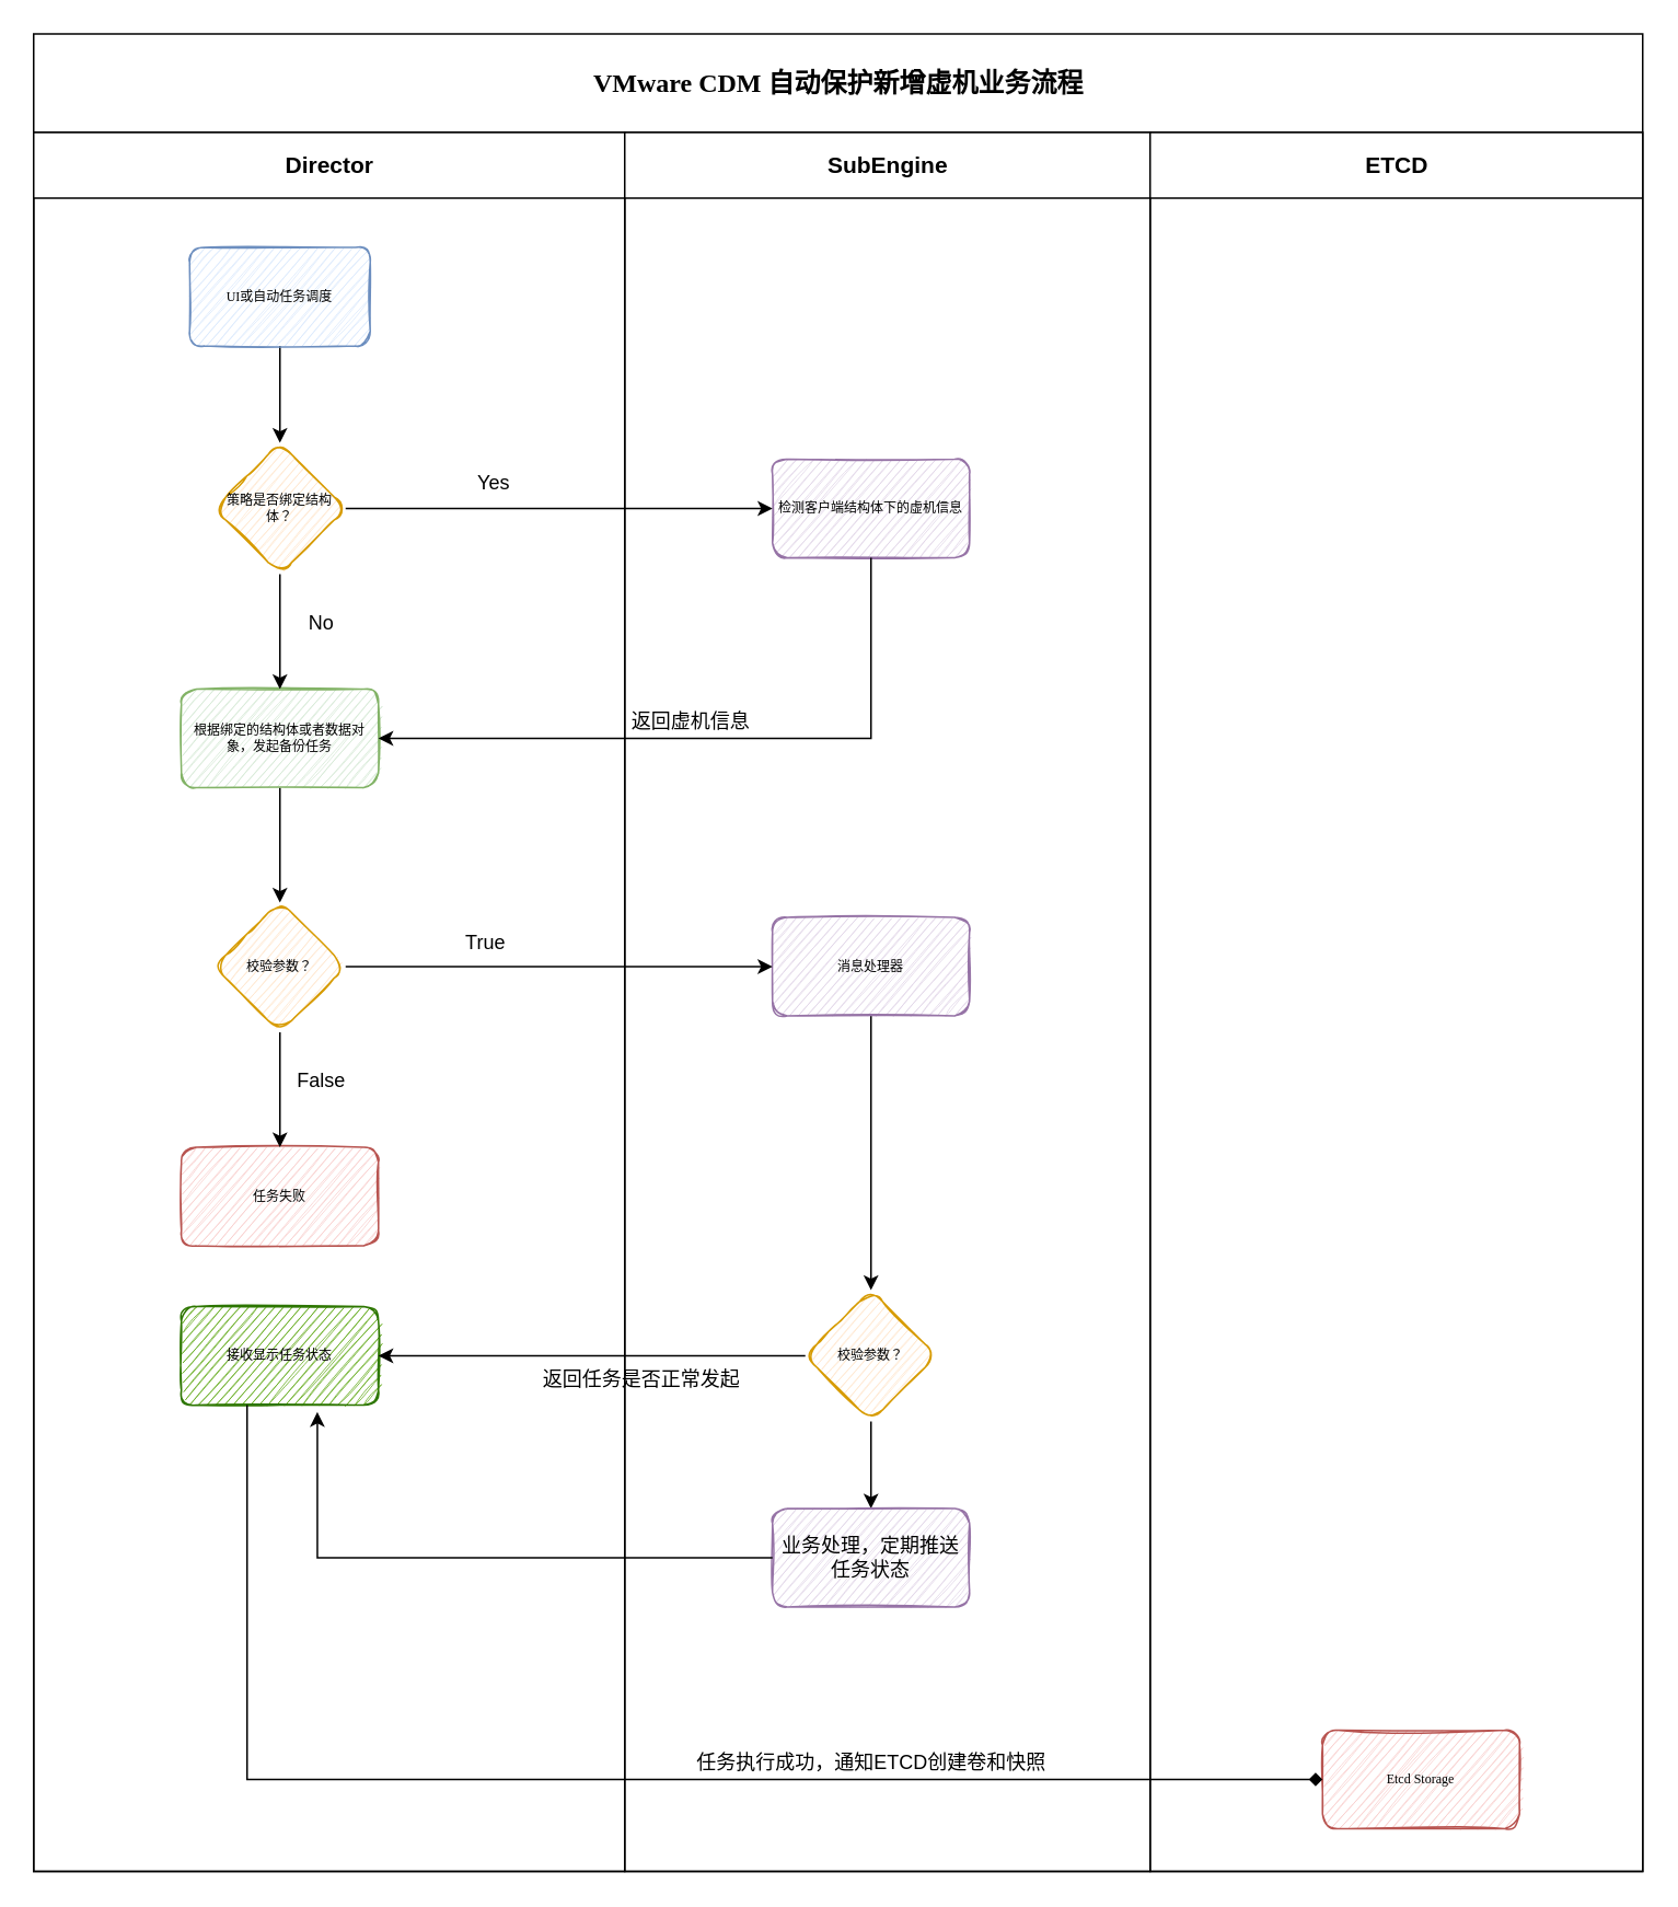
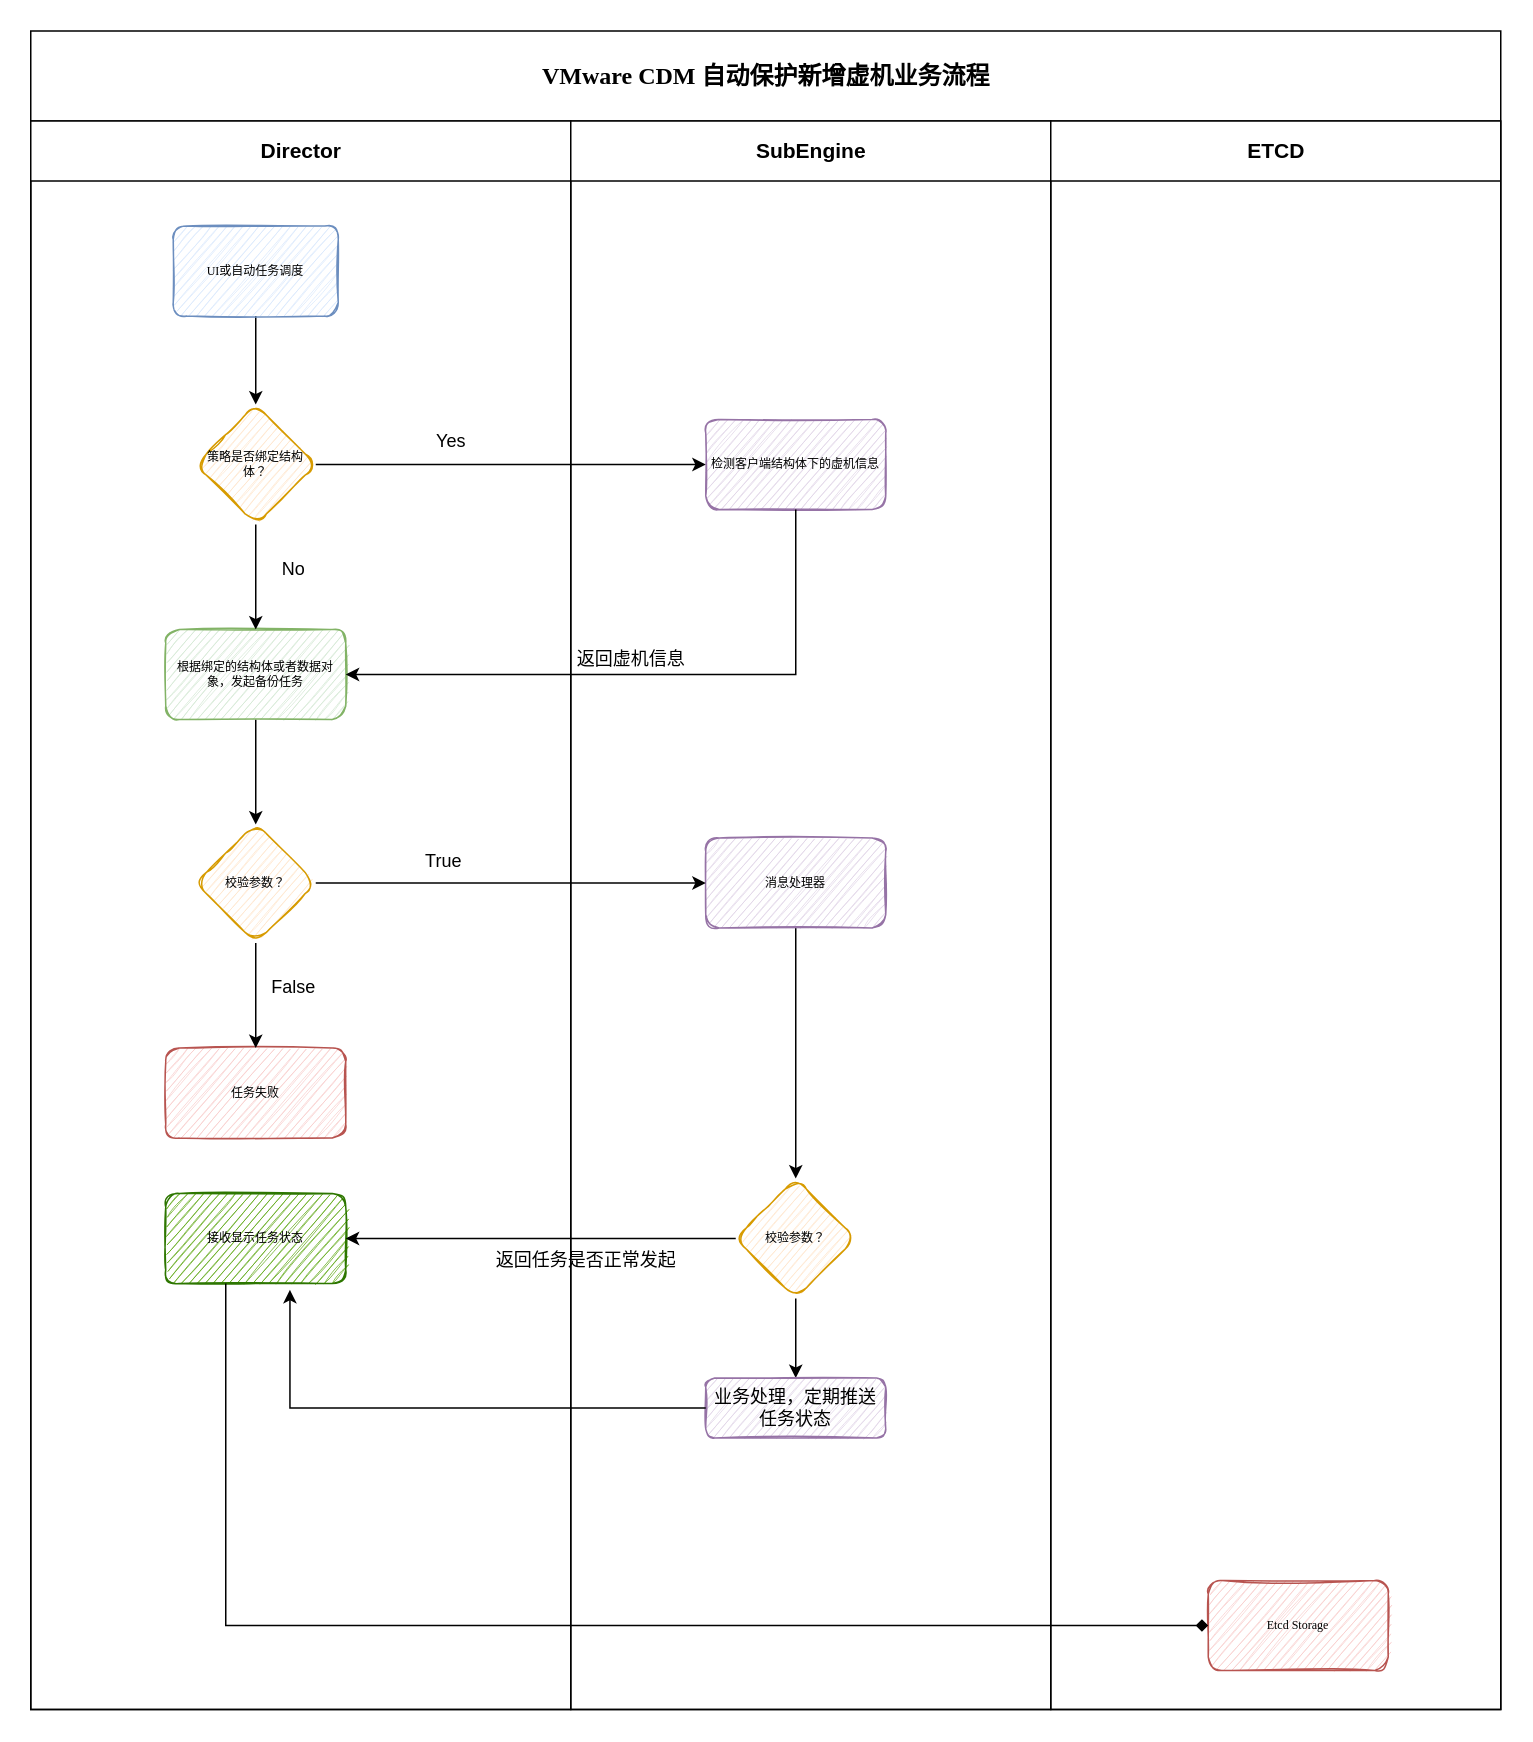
  <mxCell id="0" />
  <mxCell id="1" parent="0" />
  <mxCell id="2" value="&lt;p style=&quot;line-height: 1.2;&quot;&gt;&lt;font style=&quot;font-size: 16px;&quot;&gt;VMware CDM 自动保护新增虚机&lt;/font&gt;&lt;span style=&quot;font-size: 16px; background-color: initial;&quot;&gt;业务流程&lt;/span&gt;&lt;/p&gt;" style="swimlane;html=1;childLayout=stackLayout;startSize=60;rounded=0;shadow=0;labelBackgroundColor=none;strokeWidth=1;fontFamily=Verdana;fontSize=8;align=center;glass=0;" parent="1" vertex="1"><mxGeometry x="20" y="20" width="980" height="1119" as="geometry" /></mxCell>
  <mxCell id="3" value="&lt;font style=&quot;font-size: 14px;&quot;&gt;Director&lt;/font&gt;" style="swimlane;html=1;startSize=40;" parent="2" vertex="1"><mxGeometry y="60" width="360" height="1059" as="geometry" /></mxCell>
  <mxCell id="4" value="" style="edgeStyle=orthogonalEdgeStyle;rounded=0;orthogonalLoop=1;jettySize=auto;html=1;" edge="1" parent="3" source="5"><mxGeometry relative="1" as="geometry"><mxPoint x="150" y="189" as="targetPoint" /></mxGeometry></mxCell>
  <mxCell id="5" value="UI或自动任务调度" style="rounded=1;whiteSpace=wrap;html=1;shadow=0;labelBackgroundColor=none;strokeWidth=1;fontFamily=Verdana;fontSize=8;align=center;fillColor=#dae8fc;strokeColor=#6c8ebf;sketch=1;fillStyle=auto;" parent="3" vertex="1"><mxGeometry x="95" y="70" width="110" height="60" as="geometry" /></mxCell>
  <mxCell id="6" value="校验参数？" style="rhombus;whiteSpace=wrap;html=1;fontSize=8;fontFamily=Verdana;fillColor=#ffe6cc;strokeColor=#d79b00;rounded=1;shadow=0;labelBackgroundColor=none;strokeWidth=1;sketch=1;fillStyle=auto;" parent="3" vertex="1"><mxGeometry x="110" y="468" width="80" height="80" as="geometry" /></mxCell>
  <mxCell id="7" value="任务失败" style="whiteSpace=wrap;html=1;fontSize=8;fontFamily=Verdana;fillColor=#f8cecc;strokeColor=#b85450;rounded=1;shadow=0;labelBackgroundColor=none;strokeWidth=1;sketch=1;fillStyle=auto;" parent="3" vertex="1"><mxGeometry x="90" y="618" width="120" height="60" as="geometry" /></mxCell>
  <mxCell id="8" value="" style="edgeStyle=orthogonalEdgeStyle;rounded=0;orthogonalLoop=1;jettySize=auto;html=1;" parent="3" source="6" target="7" edge="1"><mxGeometry relative="1" as="geometry" /></mxCell>
  <mxCell id="9" value="&lt;font color=&quot;#000000&quot;&gt;接收显示任务状态&lt;/font&gt;" style="whiteSpace=wrap;html=1;fontSize=8;fontFamily=Verdana;fillColor=#60a917;strokeColor=#2D7600;rounded=1;shadow=0;labelBackgroundColor=none;strokeWidth=1;sketch=1;fillStyle=auto;fontColor=#ffffff;" parent="3" vertex="1"><mxGeometry x="90" y="715" width="120" height="60" as="geometry" /></mxCell>
  <mxCell id="10" value="False" style="text;html=1;align=center;verticalAlign=middle;resizable=0;points=[];autosize=1;strokeColor=none;fillColor=none;" parent="3" vertex="1"><mxGeometry x="150" y="563" width="50" height="30" as="geometry" /></mxCell>
  <mxCell id="11" value="策略是否绑定结构体？" style="rhombus;whiteSpace=wrap;html=1;fontSize=8;fontFamily=Verdana;fillColor=#ffe6cc;strokeColor=#d79b00;rounded=1;shadow=0;labelBackgroundColor=none;strokeWidth=1;sketch=1;fillStyle=auto;" vertex="1" parent="3"><mxGeometry x="110" y="189" width="80" height="80" as="geometry" /></mxCell>
  <mxCell id="12" value="" style="edgeStyle=orthogonalEdgeStyle;rounded=0;orthogonalLoop=1;jettySize=auto;html=1;" edge="1" parent="3" source="13"><mxGeometry relative="1" as="geometry"><mxPoint x="150" y="469" as="targetPoint" /></mxGeometry></mxCell>
  <mxCell id="13" value="根据绑定的结构体或者数据对象，发起备份任务" style="whiteSpace=wrap;html=1;fontSize=8;fontFamily=Verdana;fillColor=#d5e8d4;strokeColor=#82b366;rounded=1;shadow=0;labelBackgroundColor=none;strokeWidth=1;sketch=1;fillStyle=auto;" vertex="1" parent="3"><mxGeometry x="90" y="339" width="120" height="60" as="geometry" /></mxCell>
  <mxCell id="14" value="" style="edgeStyle=orthogonalEdgeStyle;rounded=0;orthogonalLoop=1;jettySize=auto;html=1;" edge="1" parent="3" source="11" target="13"><mxGeometry relative="1" as="geometry" /></mxCell>
  <mxCell id="15" value="No" style="text;html=1;align=center;verticalAlign=middle;resizable=0;points=[];autosize=1;strokeColor=none;fillColor=none;" vertex="1" parent="3"><mxGeometry x="155" y="284" width="40" height="30" as="geometry" /></mxCell>
  <mxCell id="16" value="检测客户端结构体下的虚机信息" style="whiteSpace=wrap;html=1;fontSize=8;fontFamily=Verdana;fillColor=#e1d5e7;strokeColor=#9673a6;rounded=1;shadow=0;labelBackgroundColor=none;strokeWidth=1;sketch=1;fillStyle=auto;perimeterSpacing=0;" vertex="1" parent="3"><mxGeometry x="450" y="199" width="120" height="60" as="geometry" /></mxCell>
  <mxCell id="17" value="" style="edgeStyle=orthogonalEdgeStyle;rounded=0;orthogonalLoop=1;jettySize=auto;html=1;" edge="1" parent="3" source="11" target="16"><mxGeometry relative="1" as="geometry" /></mxCell>
  <mxCell id="18" value="Yes" style="text;html=1;align=center;verticalAlign=middle;resizable=0;points=[];autosize=1;strokeColor=none;fillColor=none;" vertex="1" parent="3"><mxGeometry x="260" y="199" width="40" height="30" as="geometry" /></mxCell>
  <mxCell id="19" value="" style="endArrow=classic;html=1;rounded=0;exitX=0.5;exitY=1;exitDx=0;exitDy=0;entryX=1;entryY=0.5;entryDx=0;entryDy=0;" edge="1" parent="3" source="16" target="13"><mxGeometry width="50" height="50" relative="1" as="geometry"><mxPoint x="230" y="449" as="sourcePoint" /><mxPoint x="280" y="399" as="targetPoint" /><Array as="points"><mxPoint x="510" y="369" /></Array></mxGeometry></mxCell>
  <mxCell id="20" value="True" style="text;html=1;align=center;verticalAlign=middle;resizable=0;points=[];autosize=1;strokeColor=none;fillColor=none;" vertex="1" parent="3"><mxGeometry x="250" y="479" width="50" height="30" as="geometry" /></mxCell>
  <mxCell id="21" value="&lt;font style=&quot;font-size: 14px;&quot;&gt;SubEngine&lt;/font&gt;" style="swimlane;html=1;startSize=40;" parent="2" vertex="1"><mxGeometry x="360" y="60" width="320" height="1059" as="geometry"><mxRectangle x="250" y="20" width="40" height="730" as="alternateBounds" /></mxGeometry></mxCell>
  <mxCell id="22" value="" style="edgeStyle=orthogonalEdgeStyle;rounded=0;orthogonalLoop=1;jettySize=auto;html=1;entryX=0.5;entryY=0;entryDx=0;entryDy=0;" parent="21" source="23" target="25" edge="1"><mxGeometry relative="1" as="geometry"><mxPoint x="80" y="733" as="targetPoint" /></mxGeometry></mxCell>
  <mxCell id="23" value="消息处理器" style="whiteSpace=wrap;html=1;fontSize=8;fontFamily=Verdana;fillColor=#e1d5e7;strokeColor=#9673a6;rounded=1;shadow=0;labelBackgroundColor=none;strokeWidth=1;sketch=1;fillStyle=auto;perimeterSpacing=0;" parent="21" vertex="1"><mxGeometry x="90" y="478" width="120" height="60" as="geometry" /></mxCell>
  <mxCell id="24" value="" style="edgeStyle=orthogonalEdgeStyle;rounded=0;orthogonalLoop=1;jettySize=auto;html=1;" parent="21" source="25" target="26" edge="1"><mxGeometry relative="1" as="geometry" /></mxCell>
  <mxCell id="25" value="校验参数？" style="rhombus;whiteSpace=wrap;html=1;fontSize=8;fontFamily=Verdana;fillColor=#ffe6cc;strokeColor=#d79b00;rounded=1;shadow=0;labelBackgroundColor=none;strokeWidth=1;sketch=1;fillStyle=auto;" parent="21" vertex="1"><mxGeometry x="110" y="705" width="80" height="80" as="geometry" /></mxCell>
- <mxCell id="26" value="&lt;span style=&quot;font-family: Helvetica; font-size: 12px;&quot;&gt;业务处理，定期推送任务状态&lt;/span&gt;" style="whiteSpace=wrap;html=1;fontSize=8;fontFamily=Verdana;fillColor=#e1d5e7;strokeColor=#9673a6;rounded=1;shadow=0;labelBackgroundColor=none;strokeWidth=1;sketch=1;fillStyle=auto;" parent="21" vertex="1"><mxGeometry x="90" y="838" width="120" height="60" as="geometry" /></mxCell>
+ <mxCell id="26" value="&lt;span style=&quot;font-family: Helvetica; font-size: 12px;&quot;&gt;业务处理，定期推送任务状态&lt;/span&gt;" style="whiteSpace=wrap;html=1;fontSize=8;fontFamily=Verdana;fillColor=#e1d5e7;strokeColor=#9673a6;rounded=1;shadow=0;labelBackgroundColor=none;strokeWidth=1;sketch=1;fillStyle=auto;" parent="21" vertex="1"><mxGeometry x="90" y="838" width="120" height="40" as="geometry" /></mxCell>
  <mxCell id="27" value="返回任务是否正常发起" style="text;html=1;align=center;verticalAlign=middle;resizable=0;points=[];autosize=1;strokeColor=none;fillColor=none;" parent="21" vertex="1"><mxGeometry x="-60" y="745" width="140" height="30" as="geometry" /></mxCell>
- <mxCell id="28" value="任务执行成功，通知ETCD创建卷和快照" style="text;html=1;align=center;verticalAlign=middle;resizable=0;points=[];autosize=1;strokeColor=none;fillColor=none;" parent="21" vertex="1"><mxGeometry x="30" y="978" width="240" height="30" as="geometry" /></mxCell>
  <mxCell id="29" value="返回虚机信息" style="text;html=1;align=center;verticalAlign=middle;resizable=0;points=[];autosize=1;strokeColor=none;fillColor=none;" vertex="1" parent="21"><mxGeometry x="-10" y="344" width="100" height="30" as="geometry" /></mxCell>
  <mxCell id="30" value="&lt;span style=&quot;font-size: 14px;&quot;&gt;ETCD&lt;/span&gt;" style="swimlane;html=1;startSize=40;" parent="2" vertex="1"><mxGeometry x="680" y="60" width="300" height="1059" as="geometry"><mxRectangle x="250" y="20" width="40" height="730" as="alternateBounds" /></mxGeometry></mxCell>
  <mxCell id="31" value="Etcd Storage" style="whiteSpace=wrap;html=1;fontSize=8;fontFamily=Verdana;fillColor=#f8cecc;strokeColor=#b85450;rounded=1;shadow=0;labelBackgroundColor=none;strokeWidth=1;sketch=1;fillStyle=auto;" parent="30" vertex="1"><mxGeometry x="105" y="973" width="120" height="60" as="geometry" /></mxCell>
  <mxCell id="32" value="" style="edgeStyle=orthogonalEdgeStyle;rounded=0;orthogonalLoop=1;jettySize=auto;html=1;" parent="2" source="6" target="23" edge="1"><mxGeometry relative="1" as="geometry" /></mxCell>
  <mxCell id="33" value="" style="edgeStyle=orthogonalEdgeStyle;rounded=0;orthogonalLoop=1;jettySize=auto;html=1;" parent="2" source="25" target="9" edge="1"><mxGeometry relative="1" as="geometry" /></mxCell>
  <mxCell id="34" value="" style="edgeStyle=orthogonalEdgeStyle;rounded=0;orthogonalLoop=1;jettySize=auto;html=1;entryX=0.69;entryY=1.07;entryDx=0;entryDy=0;entryPerimeter=0;" parent="2" source="26" target="9" edge="1"><mxGeometry relative="1" as="geometry"><mxPoint x="80" y="903" as="targetPoint" /></mxGeometry></mxCell>
  <mxCell id="35" value="" style="edgeStyle=orthogonalEdgeStyle;rounded=0;orthogonalLoop=1;jettySize=auto;html=1;entryX=0;entryY=0.5;entryDx=0;entryDy=0;endArrow=diamond;" parent="2" source="9" target="31" edge="1"><mxGeometry relative="1" as="geometry"><mxPoint x="130" y="1053" as="targetPoint" /><Array as="points"><mxPoint x="130" y="1063" /></Array></mxGeometry></mxCell>
